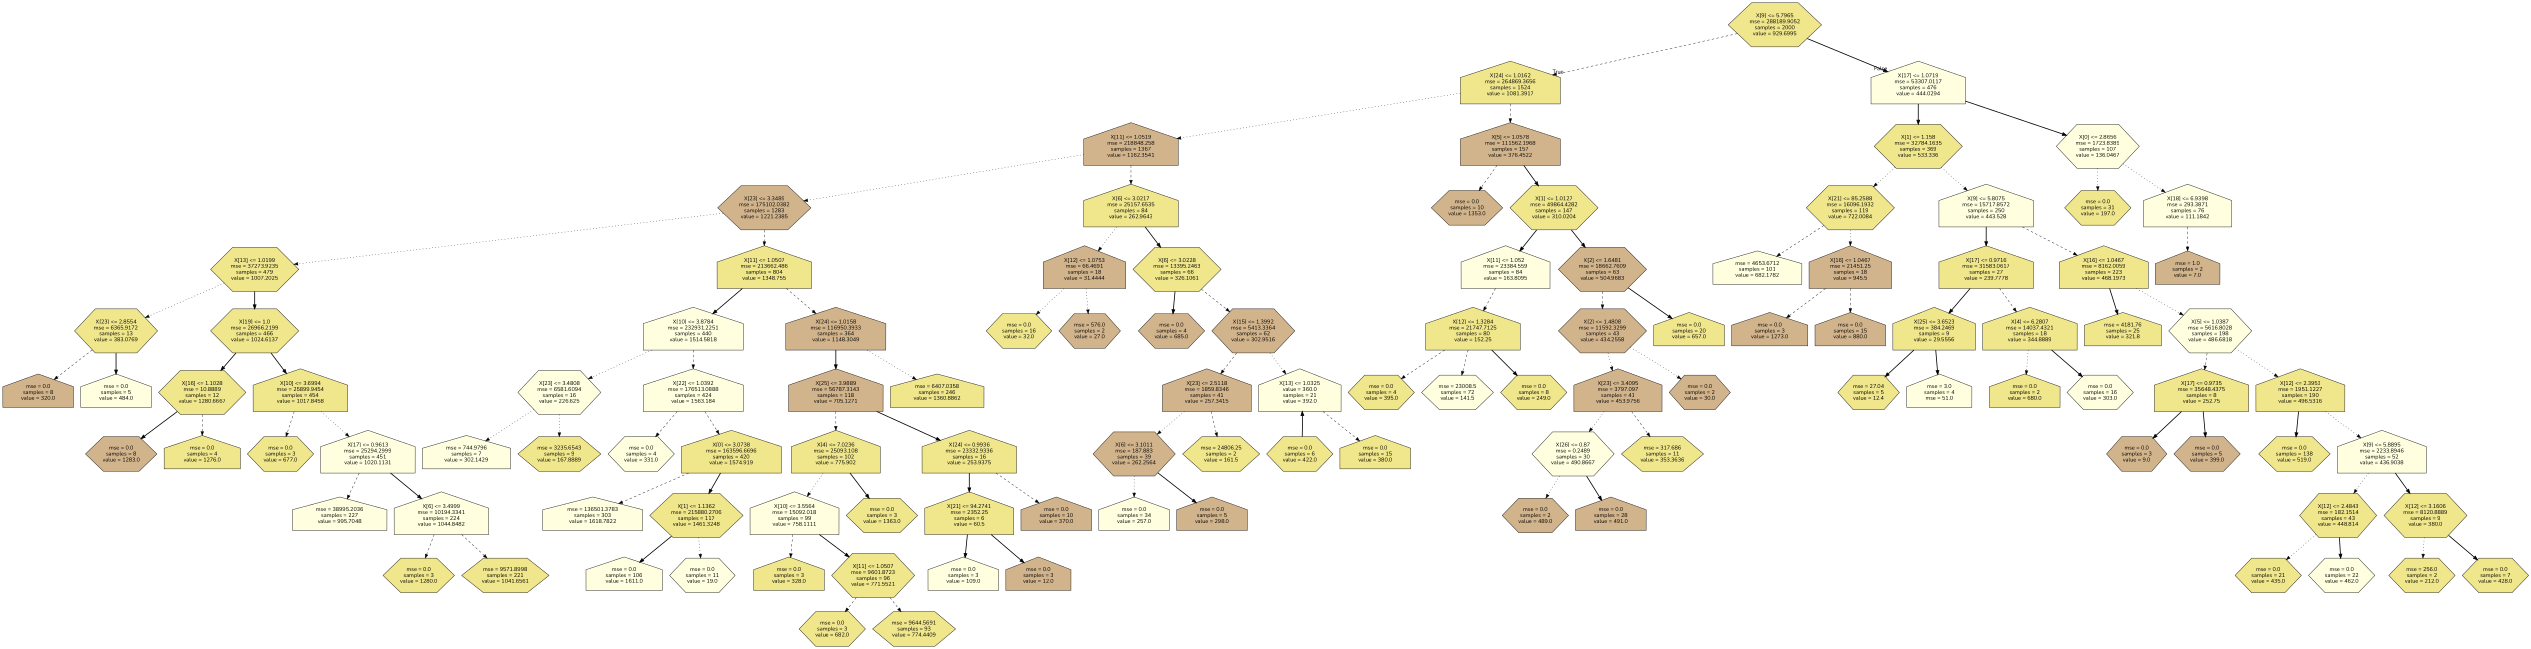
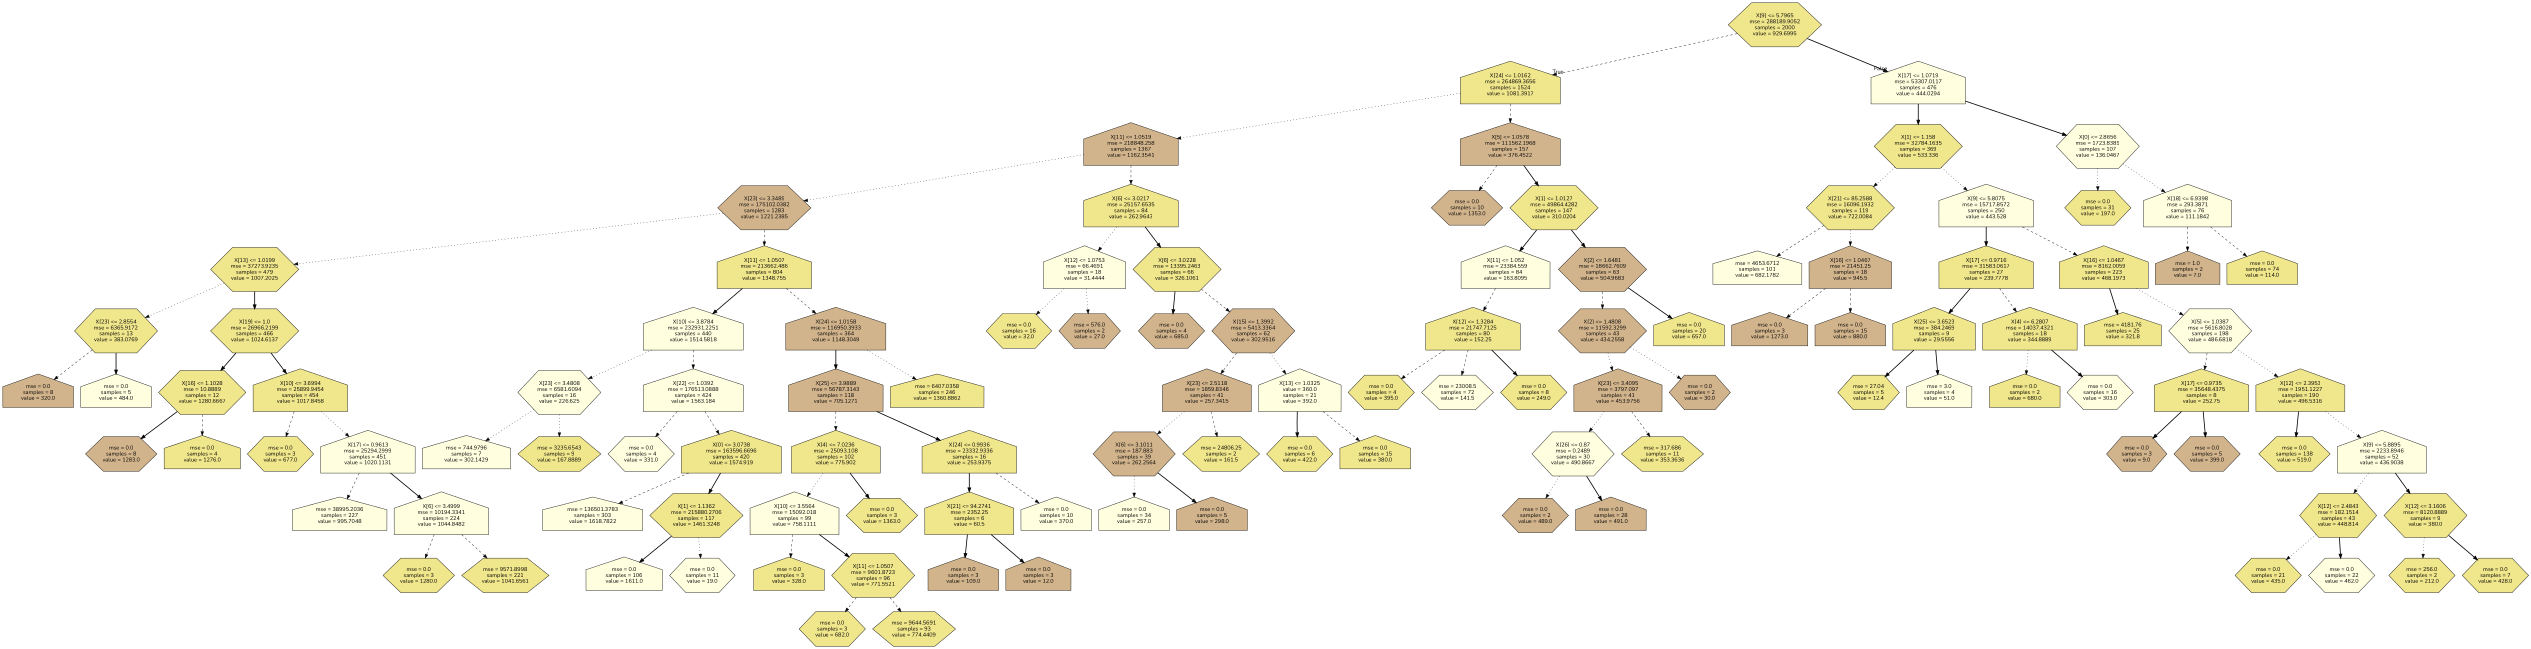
  digraph {
    fontname=Nunito
    node [fillcolor=khaki fontname=Nunito shape=house style=filled]
    edge [fontname=Nunito style=bold]
    n1 [label="X[9] <= 5.7965\nmse = 288189.9052\nsamples = 2000\nvalue = 929.6995" shape=hexagon]
    n2 [label="X[24] <= 1.0162\nmse = 264869.3656\nsamples = 1524\nvalue = 1081.3917"]
    n3 [fillcolor=lightyellow label="X[17] <= 1.0719\nmse = 53307.0117\nsamples = 476\nvalue = 444.0294"]
    n4 [fillcolor=tan label="X[11] <= 1.0519\nmse = 218848.258\nsamples = 1367\nvalue = 1162.3541"]
    n5 [fillcolor=tan label="X[5] <= 1.0578\nmse = 111562.1968\nsamples = 157\nvalue = 376.4522"]
    n6 [label="X[1] <= 1.158\nmse = 32784.1635\nsamples = 369\nvalue = 533.336" shape=hexagon]
    n7 [fillcolor=lightyellow label="X[0] <= 2.8656\nmse = 1723.8389\nsamples = 107\nvalue = 136.0467" shape=hexagon]
    n8 [fillcolor=tan label="X[23] <= 3.3489\nmse = 175102.0382\nsamples = 1283\nvalue = 1221.2385" shape=hexagon]
    n9 [label="X[6] <= 3.0217\nmse = 25157.6535\nsamples = 84\nvalue = 262.9643"]
    n10 [fillcolor=tan label="mse = 0.0\nsamples = 10\nvalue = 1353.0" shape=hexagon]
    n11 [label="X[1] <= 1.0127\nmse = 49864.4282\nsamples = 147\nvalue = 310.0204" shape=hexagon]
    n12 [label="X[13] <= 1.0199\nmse = 37273.9235\nsamples = 479\nvalue = 1007.2025" shape=hexagon]
    n13 [label="X[11] <= 1.0507\nmse = 213662.486\nsamples = 804\nvalue = 1348.755"]
-   n14 [fillcolor=tan label="X[12] <= 1.0753\nmse = 66.4691\nsamples = 18\nvalue = 31.4444"]
+   n14 [fillcolor=lightyellow label="X[12] <= 1.0753\nmse = 66.4691\nsamples = 18\nvalue = 31.4444"]
    n15 [label="X[6] <= 3.0228\nmse = 13395.2463\nsamples = 66\nvalue = 326.1061" shape=hexagon]
    n16 [label="X[23] <= 2.8554\nmse = 6365.9172\nsamples = 13\nvalue = 383.0769" shape=hexagon]
    n17 [label="X[19] <= 1.0\nmse = 26966.2199\nsamples = 466\nvalue = 1024.6137" shape=hexagon]
    n18 [fillcolor=lightyellow label="X[10] <= 3.8784\nmse = 232931.2251\nsamples = 440\nvalue = 1514.5818"]
    n19 [fillcolor=tan label="X[24] <= 1.0158\nmse = 116950.3933\nsamples = 364\nvalue = 1148.3049"]
    n20 [fillcolor=tan label="mse = 0.0\nsamples = 8\nvalue = 320.0"]
    n21 [fillcolor=lightyellow label="mse = 0.0\nsamples = 5\nvalue = 484.0"]
    n22 [label="X[16] <= 1.1028\nmse = 10.8889\nsamples = 12\nvalue = 1280.6667" shape=hexagon]
    n23 [label="X[10] <= 3.6994\nmse = 25899.9454\nsamples = 454\nvalue = 1017.8458"]
    n24 [fillcolor=tan label="mse = 0.0\nsamples = 8\nvalue = 1283.0" shape=hexagon]
    n25 [label="mse = 0.0\nsamples = 4\nvalue = 1276.0"]
    n26 [label="mse = 0.0\nsamples = 3\nvalue = 677.0" shape=hexagon]
    n27 [fillcolor=lightyellow label="X[17] <= 0.9613\nmse = 25294.2999\nsamples = 451\nvalue = 1020.1131"]
    n28 [fillcolor=lightyellow label="mse = 38995.2036\nsamples = 227\nvalue = 995.7048"]
    n29 [fillcolor=lightyellow label="X[6] <= 3.4999\nmse = 10194.3341\nsamples = 224\nvalue = 1044.8482"]
    n30 [label="mse = 0.0\nsamples = 3\nvalue = 1280.0" shape=hexagon]
    n31 [label="mse = 9571.8998\nsamples = 221\nvalue = 1041.6561" shape=hexagon]
    n32 [fillcolor=lightyellow label="X[23] <= 3.4808\nmse = 6581.6094\nsamples = 16\nvalue = 226.625" shape=hexagon]
    n33 [fillcolor=lightyellow label="X[22] <= 1.0392\nmse = 176513.0888\nsamples = 424\nvalue = 1563.184"]
    n34 [fillcolor=tan label="X[25] <= 3.9889\nmse = 56787.3143\nsamples = 118\nvalue = 705.1271"]
    n35 [label="mse = 6407.0358\nsamples = 246\nvalue = 1360.8862"]
    n36 [fillcolor=lightyellow label="mse = 744.9796\nsamples = 7\nvalue = 302.1429"]
    n37 [label="mse = 3235.6543\nsamples = 9\nvalue = 167.8889" shape=hexagon]
    n38 [fillcolor=lightyellow label="mse = 0.0\nsamples = 4\nvalue = 331.0" shape=hexagon]
    n39 [label="X[0] <= 3.0738\nmse = 163596.6696\nsamples = 420\nvalue = 1574.919"]
    n40 [fillcolor=lightyellow label="mse = 136501.3783\nsamples = 303\nvalue = 1618.7822"]
    n41 [label="X[1] <= 1.1362\nmse = 215880.2706\nsamples = 117\nvalue = 1461.3248" shape=hexagon]
    n42 [fillcolor=lightyellow label="mse = 0.0\nsamples = 106\nvalue = 1611.0"]
    n43 [fillcolor=lightyellow label="mse = 0.0\nsamples = 11\nvalue = 19.0" shape=hexagon]
    n44 [label="X[4] <= 7.0236\nmse = 25093.108\nsamples = 102\nvalue = 775.902"]
    n45 [label="X[24] <= 0.9936\nmse = 23332.9336\nsamples = 16\nvalue = 253.9375"]
    n46 [fillcolor=lightyellow label="X[10] <= 3.5564\nmse = 15092.018\nsamples = 99\nvalue = 758.1111"]
    n47 [label="mse = 0.0\nsamples = 3\nvalue = 1363.0" shape=hexagon]
    n48 [label="X[21] <= 94.2741\nmse = 2352.25\nsamples = 6\nvalue = 60.5"]
-   n49 [fillcolor=tan label="mse = 0.0\nsamples = 10\nvalue = 370.0"]
+   n49 [fillcolor=lightyellow label="mse = 0.0\nsamples = 10\nvalue = 370.0"]
    n50 [label="mse = 0.0\nsamples = 3\nvalue = 328.0"]
    n51 [label="X[11] <= 1.0507\nmse = 9601.8723\nsamples = 96\nvalue = 771.5521" shape=hexagon]
    n52 [label="mse = 0.0\nsamples = 3\nvalue = 682.0" shape=hexagon]
    n53 [label="mse = 9644.5691\nsamples = 93\nvalue = 774.4409" shape=hexagon]
-   n54 [fillcolor=lightyellow label="mse = 0.0\nsamples = 3\nvalue = 109.0"]
+   n54 [fillcolor=tan label="mse = 0.0\nsamples = 3\nvalue = 109.0"]
    n55 [fillcolor=tan label="mse = 0.0\nsamples = 3\nvalue = 12.0"]
    n56 [label="mse = 0.0\nsamples = 16\nvalue = 32.0" shape=hexagon]
    n57 [fillcolor=tan label="mse = 576.0\nsamples = 2\nvalue = 27.0" shape=hexagon]
    n58 [fillcolor=tan label="mse = 0.0\nsamples = 4\nvalue = 685.0" shape=hexagon]
    n59 [fillcolor=tan label="X[15] <= 1.3992\nmse = 5413.3364\nsamples = 62\nvalue = 302.9516" shape=hexagon]
    n60 [fillcolor=tan label="X[23] <= 2.5118\nmse = 1859.8346\nsamples = 41\nvalue = 257.3415"]
    n61 [fillcolor=lightyellow label="X[13] <= 1.0325\nvalue = 360.0\nsamples = 21\nvalue = 392.0"]
    n62 [fillcolor=tan label="X[6] <= 3.1011\nmse = 187.883\nsamples = 39\nvalue = 262.2564" shape=hexagon]
    n63 [label="mse = 24806.25\nsamples = 2\nvalue = 161.5" shape=hexagon]
    n64 [label="mse = 0.0\nsamples = 6\nvalue = 422.0" shape=hexagon]
    n65 [label="mse = 0.0\nsamples = 15\nvalue = 380.0"]
    n66 [fillcolor=lightyellow label="mse = 0.0\nsamples = 34\nvalue = 257.0"]
    n67 [fillcolor=tan label="mse = 0.0\nsamples = 5\nvalue = 298.0"]
    n68 [fillcolor=lightyellow label="X[11] <= 1.052\nmse = 23384.559\nsamples = 84\nvalue = 163.8095"]
    n69 [fillcolor=tan label="X[2] <= 1.6481\nmse = 18662.7609\nsamples = 63\nvalue = 504.9683" shape=hexagon]
    n70 [label="X[12] <= 1.3284\nmse = 21747.7125\nsamples = 80\nvalue = 152.25"]
    n71 [fillcolor=tan label="X[2] <= 1.4808\nmse = 11592.3299\nsamples = 43\nvalue = 434.2558" shape=hexagon]
    n72 [label="mse = 0.0\nsamples = 20\nvalue = 657.0"]
    n73 [label="mse = 0.0\nsamples = 4\nvalue = 395.0" shape=hexagon]
    n74 [fillcolor=lightyellow label="mse = 23008.5\nsamples = 72\nvalue = 141.5" shape=hexagon]
    n75 [label="mse = 0.0\nsamples = 8\nvalue = 249.0" shape=hexagon]
    n76 [fillcolor=tan label="X[23] <= 3.4095\nmse = 3797.097\nsamples = 41\nvalue = 453.9756"]
    n77 [fillcolor=tan label="mse = 0.0\nsamples = 2\nvalue = 30.0" shape=hexagon]
    n78 [fillcolor=lightyellow label="X[26] <= 0.87\nmse = 0.2489\nsamples = 30\nvalue = 490.8667" shape=hexagon]
    n79 [label="mse = 317.686\nsamples = 11\nvalue = 353.3636" shape=hexagon]
    n80 [fillcolor=tan label="mse = 0.0\nsamples = 2\nvalue = 489.0" shape=hexagon]
    n81 [fillcolor=tan label="mse = 0.0\nsamples = 28\nvalue = 491.0"]
    n82 [label="X[21] <= 85.2588\nmse = 16096.1932\nsamples = 119\nvalue = 722.0084" shape=hexagon]
    n83 [fillcolor=lightyellow label="X[9] <= 5.8075\nmse = 15717.8572\nsamples = 250\nvalue = 443.528"]
    n84 [label="mse = 0.0\nsamples = 31\nvalue = 197.0" shape=hexagon]
    n85 [fillcolor=lightyellow label="X[18] <= 6.9398\nmse = 293.3871\nsamples = 76\nvalue = 111.1842"]
    n86 [fillcolor=lightyellow label="mse = 4653.6712\nsamples = 101\nvalue = 682.1782"]
    n87 [fillcolor=tan label="X[16] <= 1.0467\nmse = 21451.25\nsamples = 18\nvalue = 945.5"]
    n88 [label="X[17] <= 0.9716\nmse = 31583.0617\nsamples = 27\nvalue = 239.7778"]
    n89 [label="X[16] <= 1.0467\nmse = 8162.0059\nsamples = 223\nvalue = 468.1973"]
    n90 [fillcolor=tan label="mse = 0.0\nsamples = 3\nvalue = 1273.0"]
    n91 [fillcolor=tan label="mse = 0.0\nsamples = 15\nvalue = 880.0"]
    n92 [label="X[25] <= 3.6523\nmse = 384.2469\nsamples = 9\nvalue = 29.5556"]
    n93 [label="X[4] <= 6.2807\nmse = 14037.4321\nsamples = 18\nvalue = 344.8889"]
    n94 [label="mse = 4181.76\nsamples = 25\nvalue = 321.8"]
    n95 [fillcolor=lightyellow label="X[5] <= 1.0387\nmse = 5616.8028\nsamples = 198\nvalue = 486.6818" shape=hexagon]
    n96 [label="mse = 27.04\nsamples = 5\nvalue = 12.4" shape=hexagon]
-   n97 [fillcolor=lightyellow label="mse = 3.0\nsamples = 4\nmse = 51.0"]
+   n97 [fillcolor=lightyellow label="mse = 3.0\nsamples = 4\nvalue = 51.0"]
    n98 [label="mse = 0.0\nsamples = 2\nvalue = 680.0"]
    n99 [fillcolor=lightyellow label="mse = 0.0\nsamples = 16\nvalue = 303.0" shape=hexagon]
    n100 [label="X[17] <= 0.9735\nmse = 35648.4375\nsamples = 8\nvalue = 252.75"]
    n101 [label="X[12] <= 2.3953\nmse = 1951.1227\nsamples = 190\nvalue = 496.5316"]
    n102 [fillcolor=tan label="mse = 0.0\nsamples = 3\nvalue = 9.0" shape=hexagon]
    n103 [fillcolor=tan label="mse = 0.0\nsamples = 5\nvalue = 399.0" shape=hexagon]
    n104 [label="mse = 0.0\nsamples = 138\nvalue = 519.0" shape=hexagon]
    n105 [fillcolor=lightyellow label="X[9] <= 5.8895\nmse = 2233.8946\nsamples = 52\nvalue = 436.9038"]
    n106 [label="X[12] <= 2.4843\nmse = 182.1514\nsamples = 43\nvalue = 448.814" shape=hexagon]
    n107 [label="X[12] <= 3.1606\nmse = 8120.8889\nsamples = 9\nvalue = 380.0" shape=hexagon]
    n108 [label="mse = 0.0\nsamples = 21\nvalue = 435.0" shape=hexagon]
    n109 [fillcolor=lightyellow label="mse = 0.0\nsamples = 22\nvalue = 462.0" shape=hexagon]
    n110 [label="mse = 256.0\nsamples = 2\nvalue = 212.0" shape=hexagon]
    n111 [label="mse = 0.0\nsamples = 7\nvalue = 428.0" shape=hexagon]
    n112 [fillcolor=tan label="mse = 1.0\nsamples = 2\nvalue = 7.0"]
+   n113 [label="mse = 0.0\nsamples = 74\nvalue = 114.0"]
    n1 -> n2 [headlabel=True labelangle=45 labeldistance=2.5 style=dashed]
    n1 -> n3 [headlabel=False labelangle=-45 labeldistance=2.5]
    n2 -> n4 [style=dotted]
    n2 -> n5 [style=dashed]
    n3 -> n6
    n3 -> n7
    n4 -> n8 [style=dotted]
    n4 -> n9 [style=dashed]
    n5 -> n10 [style=dashed]
    n5 -> n11
    n6 -> n82 [style=dotted]
    n6 -> n83 [style=dotted]
    n7 -> n84 [style=dotted]
    n7 -> n85 [style=dotted]
    n8 -> n12 [style=dotted]
    n8 -> n13 [style=dashed]
    n9 -> n14 [style=dotted]
    n9 -> n15
    n11 -> n68
    n11 -> n69
    n12 -> n16 [style=dotted]
    n12 -> n17
    n13 -> n18
    n13 -> n19 [style=dashed]
    n14 -> n56 [style=dotted]
    n14 -> n57 [style=dotted]
    n15 -> n58
    n15 -> n59 [style=dashed]
    n16 -> n20 [style=dashed]
    n16 -> n21
    n17 -> n22
    n17 -> n23
    n18 -> n32 [style=dotted]
    n18 -> n33 [style=dashed]
    n19 -> n34
    n19 -> n35 [style=dotted]
    n22 -> n24
    n22 -> n25 [style=dashed]
    n23 -> n26 [style=dashed]
    n23 -> n27 [style=dotted]
    n27 -> n28 [style=dashed]
    n27 -> n29
    n29 -> n30 [style=dashed]
    n29 -> n31 [style=dashed]
    n32 -> n36 [style=dotted]
    n32 -> n37 [style=dotted]
    n33 -> n38 [style=dashed]
    n33 -> n39 [style=dashed]
    n34 -> n44 [style=dashed]
    n34 -> n45
    n39 -> n40 [style=dashed]
    n39 -> n41
    n41 -> n42
    n41 -> n43 [style=dotted]
    n44 -> n46 [style=dotted]
    n44 -> n47
    n45 -> n48
    n45 -> n49 [style=dashed]
    n46 -> n50 [style=dashed]
    n46 -> n51
    n48 -> n54
    n48 -> n55
    n51 -> n52 [style=dashed]
    n51 -> n53 [style=dashed]
    n59 -> n60 [style=dashed]
    n59 -> n61 [style=dotted]
    n60 -> n62 [style=dotted]
    n60 -> n63 [style=dashed]
-   n64 -> n61
+   n61 -> n64
    n61 -> n65 [style=dashed]
    n62 -> n66 [style=dotted]
    n62 -> n67
    n68 -> n70 [style=dashed]
    n69 -> n71 [style=dashed]
    n69 -> n72
    n70 -> n73 [style=dashed]
    n70 -> n74 [style=dashed]
    n70 -> n75
    n71 -> n76 [style=dotted]
    n71 -> n77 [style=dotted]
    n76 -> n78 [style=dotted]
    n76 -> n79 [style=dashed]
    n78 -> n80 [style=dotted]
    n78 -> n81
    n82 -> n86 [style=dashed]
    n82 -> n87 [style=dotted]
    n83 -> n88
    n83 -> n89 [style=dashed]
    n85 -> n112 [style=dashed]
+   n85 -> n113 [style=dashed]
    n87 -> n90 [style=dashed]
    n87 -> n91 [style=dashed]
    n88 -> n92
    n88 -> n93 [style=dashed]
    n89 -> n94
    n89 -> n95 [style=dotted]
    n92 -> n96
    n92 -> n97
    n93 -> n98 [style=dotted]
    n93 -> n99
    n95 -> n100 [style=dashed]
    n95 -> n101 [style=dotted]
    n100 -> n102
    n100 -> n103
    n101 -> n104
    n101 -> n105 [style=dotted]
    n105 -> n106 [style=dotted]
    n105 -> n107
    n106 -> n108 [style=dotted]
    n106 -> n109
    n107 -> n110 [style=dotted]
    n107 -> n111
  }
